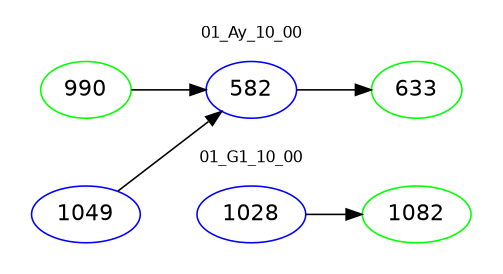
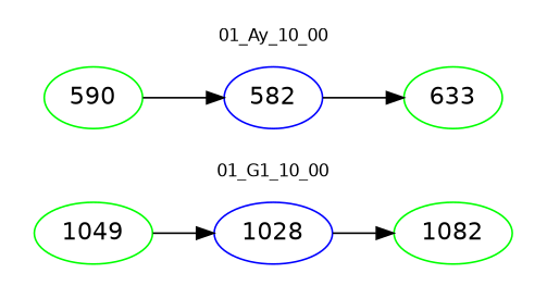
  digraph {
    fontname="DejaVu Sans"
    rankdir=LR
    node [color=green fontname="DejaVu Sans"]
    edge [color=black fontname="DejaVu Sans"]
-   n1 [label=990]
+   n1 [label=590]
    n2 [color=blue label=582]
    n3 [label=633]
-   n4 [color=blue label=1049]
+   n4 [label=1049]
    n5 [color=blue label=1028]
    n6 [label=1082]
    subgraph cluster_1 {
      color=white
      fontsize=10
      label="01_Ay_10_00"
      n1
      n2
      n3
    }
    subgraph cluster_2 {
      color=white
      fontsize=10
      label="01_G1_10_00"
      n4
      n5
      n6
    }
    n1 -> n2
    n2 -> n3
-   n4 -> n2
+   n4 -> n5
    n5 -> n6
  }
